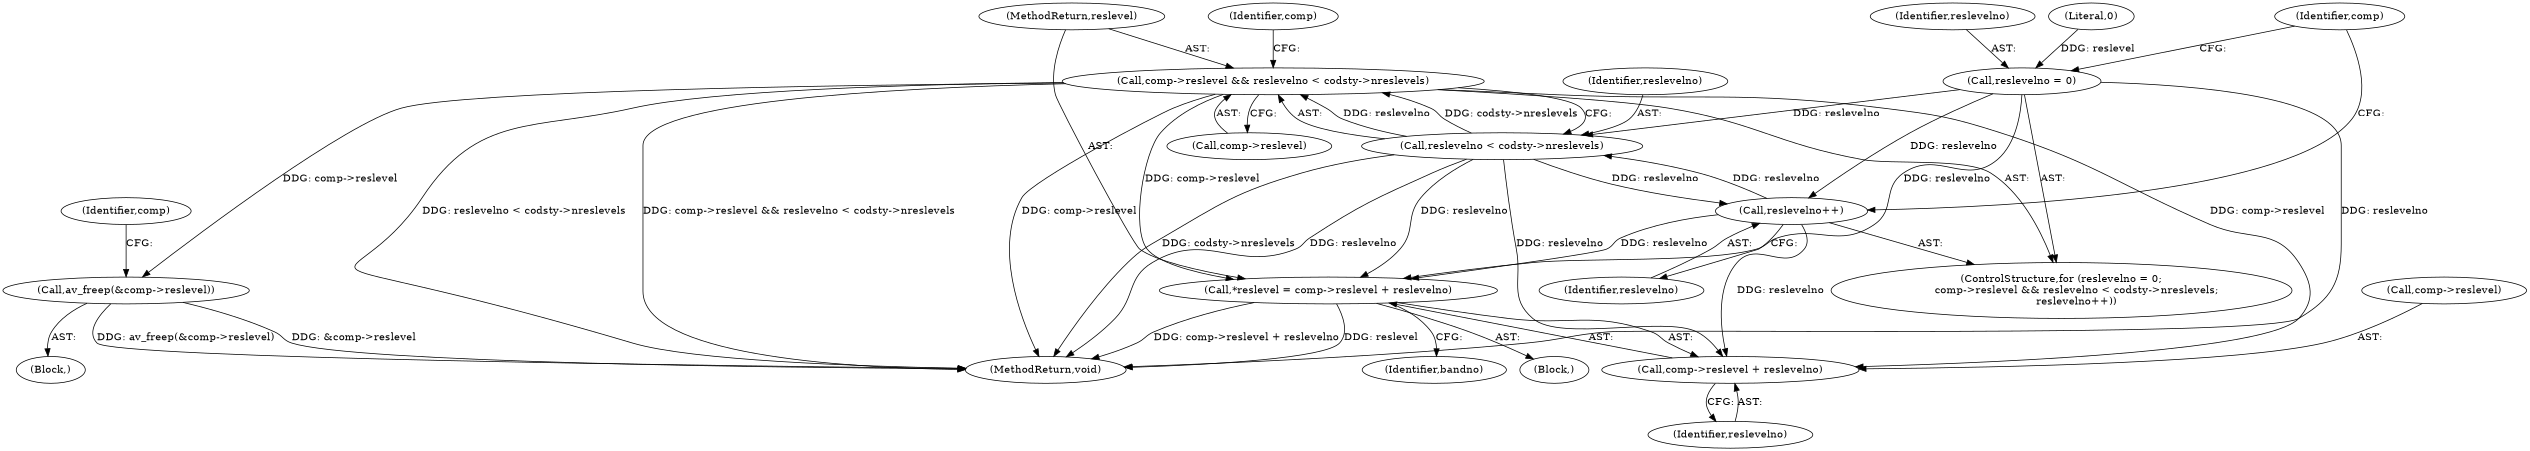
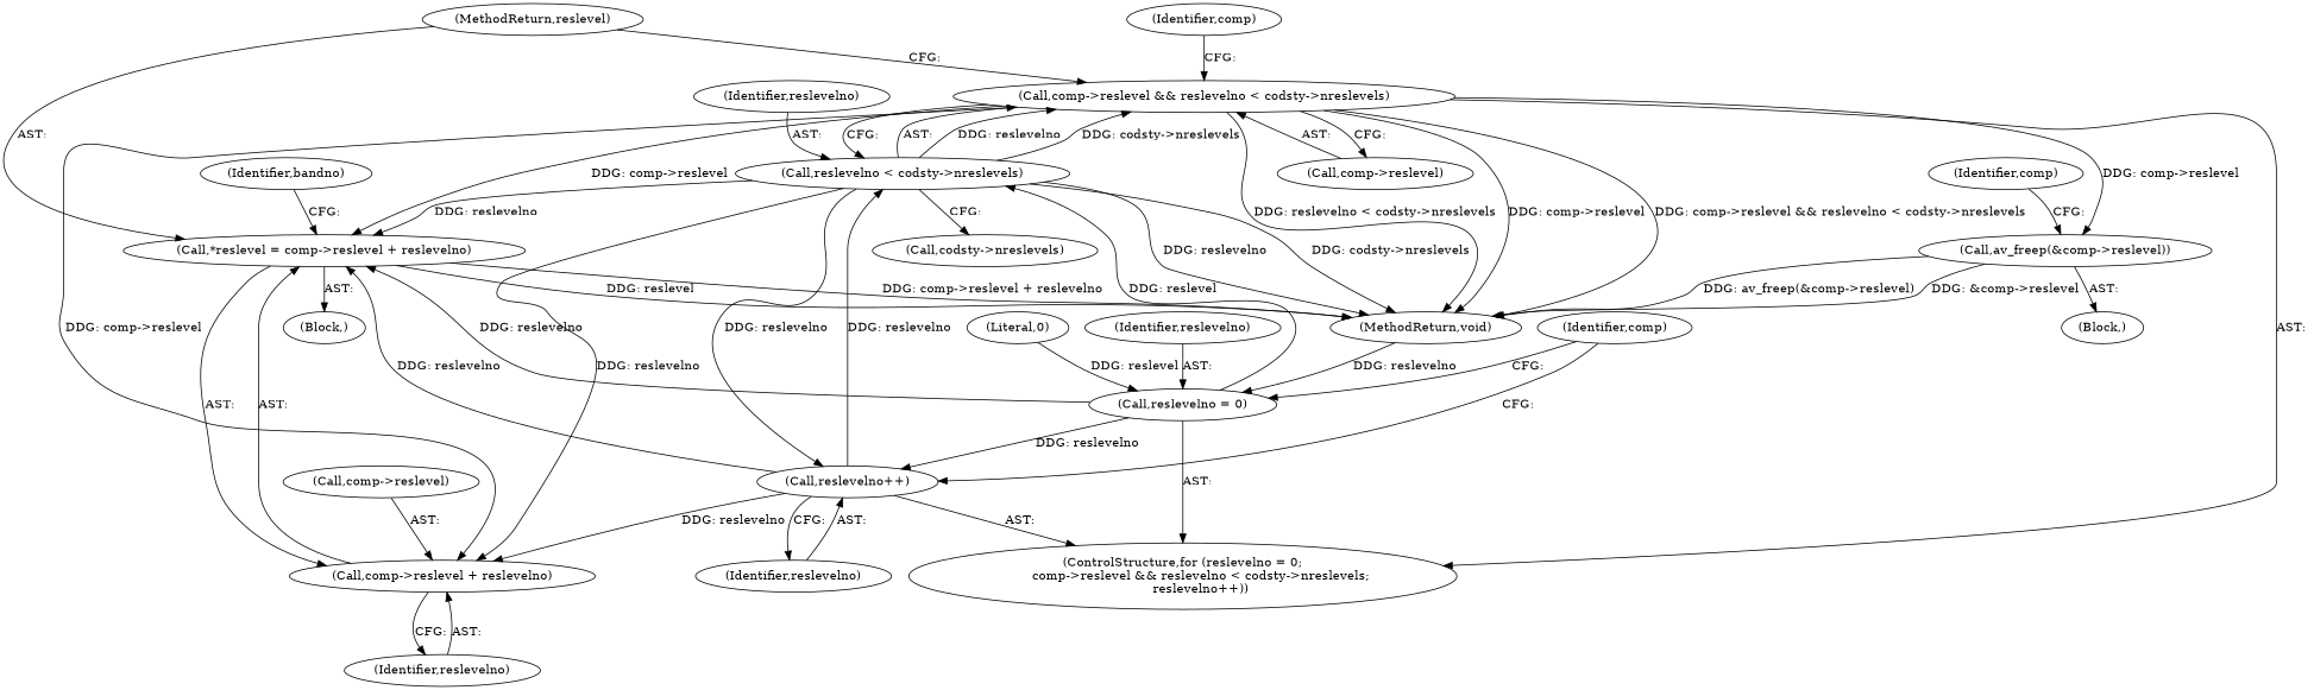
  digraph {
    n1 [label="(Call,comp->reslevel && reslevelno < codsty->nreslevels)"]
    n2 [label="(Call,reslevelno < codsty->nreslevels)"]
    n3 [label="(Call,*reslevel = comp->reslevel + reslevelno)"]
    n4 [label="(Call,comp->reslevel + reslevelno)"]
    n5 [label="(Call,av_freep(&comp->reslevel))"]
    n6 [label="(MethodReturn,void)"]
    n7 [label="(ControlStructure,for (reslevelno = 0;\n         comp->reslevel && reslevelno < codsty->nreslevels;\n         reslevelno++))"]
    n8 [label="(Call,comp->reslevel)"]
    n9 [label="(Call,reslevelno++)"]
+   n10 [label="(Call,codsty->nreslevels)"]
    n11 [label="(Block,)"]
    n12 [label="(Identifier,reslevelno)"]
    n13 [label="(Block,)"]
    n14 [label="(Identifier,reslevelno)"]
    n15 [label="(Call,reslevelno = 0)"]
    n16 [label="(Literal,0)"]
    n17 [label="(Identifier,reslevelno)"]
    n18 [label="(Identifier,comp)"]
    n19 [label="(Identifier,comp)"]
    n20 [label="(Identifier,comp)"]
    n21 [label="(Identifier,bandno)"]
    n22 [label="(MethodReturn,reslevel)"]
    n23 [label="(Call,comp->reslevel)"]
    n24 [label="(Identifier,reslevelno)"]
    n1 -> n2 [label="CFG: "]
    n1 -> n3 [label="DDG: comp->reslevel"]
    n1 -> n4 [label="DDG: comp->reslevel"]
    n1 -> n5 [label="DDG: comp->reslevel"]
    n1 -> n6 [label="DDG: reslevelno < codsty->nreslevels"]
    n1 -> n6 [label="DDG: comp->reslevel"]
    n1 -> n6 [label="DDG: comp->reslevel && reslevelno < codsty->nreslevels"]
    n1 -> n7 [label="AST: "]
    n1 -> n8 [label="CFG: "]
    n2 -> n1 [label="AST: "]
    n2 -> n1 [label="DDG: reslevelno"]
    n2 -> n1 [label="DDG: codsty->nreslevels"]
    n2 -> n3 [label="DDG: reslevelno"]
    n2 -> n4 [label="DDG: reslevelno"]
    n2 -> n6 [label="DDG: codsty->nreslevels"]
    n2 -> n6 [label="DDG: reslevelno"]
    n2 -> n9 [label="DDG: reslevelno"]
+   n2 -> n10 [label="CFG: "]
    n3 -> n4 [label="AST: "]
    n3 -> n6 [label="DDG: comp->reslevel + reslevelno"]
    n3 -> n6 [label="DDG: reslevel"]
    n3 -> n11 [label="AST: "]
    n4 -> n3 [label="AST: "]
    n4 -> n12 [label="CFG: "]
    n5 -> n6 [label="DDG: av_freep(&comp->reslevel)"]
    n5 -> n6 [label="DDG: &comp->reslevel"]
    n5 -> n13 [label="AST: "]
    n8 -> n1 [label="AST: "]
    n9 -> n2 [label="DDG: reslevelno"]
    n9 -> n3 [label="DDG: reslevelno"]
    n9 -> n4 [label="DDG: reslevelno"]
    n9 -> n7 [label="AST: "]
    n9 -> n14 [label="CFG: "]
    n12 -> n4 [label="AST: "]
    n14 -> n9 [label="AST: "]
-   n15 -> n2 [label="DDG: reslevelno"]
+   n15 -> n2 [label="DDG: reslevel"]
    n15 -> n3 [label="DDG: reslevelno"]
-   n15 -> n6 [label="DDG: reslevelno"]
+   n6 -> n15 [label="DDG: reslevelno"]
    n15 -> n7 [label="AST: "]
    n15 -> n9 [label="DDG: reslevelno"]
    n16 -> n15 [label="DDG: reslevel"]
    n17 -> n15 [label="AST: "]
    n18 -> n5 [label="CFG: "]
    n19 -> n9 [label="CFG: "]
    n19 -> n15 [label="CFG: "]
    n20 -> n1 [label="CFG: "]
-   n3 -> n21 [label="CFG: "]
-   n22 -> n1 [label="AST: "]
+   n21 -> n3 [label="CFG: "]
+   n22 -> n1 [label="CFG: "]
    n22 -> n3 [label="AST: "]
    n23 -> n4 [label="AST: "]
    n24 -> n2 [label="AST: "]
  }
